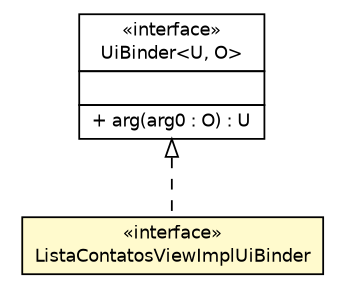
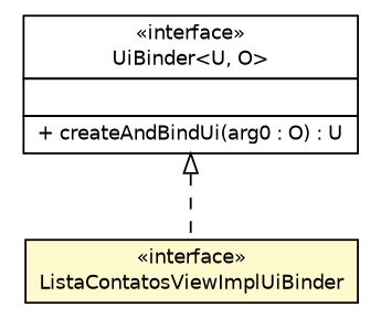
  digraph {
    nodesep=0.25
    ranksep=0.5
    node [fontcolor=black fontname=Helvetica fontsize=10.0 shape=plaintext]
    n1 [label=<<table title="br.net.meditec.client.telas.contato.ListaContatosViewImpl.ListaContatosViewImplUiBinder" border="0" cellborder="1" cellspacing="0" cellpadding="2" port="p" bgcolor="lemonChiffon" href="./ListaContatosViewImpl.ListaContatosViewImplUiBinder.html"> 		<tr><td><table border="0" cellspacing="0" cellpadding="1"> <tr><td align="center" balign="center"> &#171;interface&#187; </td></tr> <tr><td align="center" balign="center"> ListaContatosViewImplUiBinder </td></tr> 		</table></td></tr> 		</table>>]
-   n2 [label=<<table title="com.google.gwt.uibinder.client.UiBinder" border="0" cellborder="1" cellspacing="0" cellpadding="2" port="p" href="http://java.sun.com/j2se/1.4.2/docs/api/com/google/gwt/uibinder/client/UiBinder.html"> 		<tr><td><table border="0" cellspacing="0" cellpadding="1"> <tr><td align="center" balign="center"> &#171;interface&#187; </td></tr> <tr><td align="center" balign="center"> UiBinder&lt;U, O&gt; </td></tr> 		</table></td></tr> 		<tr><td><table border="0" cellspacing="0" cellpadding="1"> <tr><td align="left" balign="left">  </td></tr> 		</table></td></tr> 		<tr><td><table border="0" cellspacing="0" cellpadding="1"> <tr><td align="left" balign="left"> + arg(arg0 : O) : U </td></tr> 		</table></td></tr> 		</table>>]
+   n2 [label=<<table title="com.google.gwt.uibinder.client.UiBinder" border="0" cellborder="1" cellspacing="0" cellpadding="2" port="p" href="http://java.sun.com/j2se/1.4.2/docs/api/com/google/gwt/uibinder/client/UiBinder.html"> 		<tr><td><table border="0" cellspacing="0" cellpadding="1"> <tr><td align="center" balign="center"> &#171;interface&#187; </td></tr> <tr><td align="center" balign="center"> UiBinder&lt;U, O&gt; </td></tr> 		</table></td></tr> 		<tr><td><table border="0" cellspacing="0" cellpadding="1"> <tr><td align="left" balign="left">  </td></tr> 		</table></td></tr> 		<tr><td><table border="0" cellspacing="0" cellpadding="1"> <tr><td align="left" balign="left"> + createAndBindUi(arg0 : O) : U </td></tr> 		</table></td></tr> 		</table>>]
    n2 -> n1 [arrowtail=empty dir=back fontname=Helvetica fontsize=10 headport=p labelfontname=Helvetica labelfontsize=10 style=dashed tailport=p]
  }
